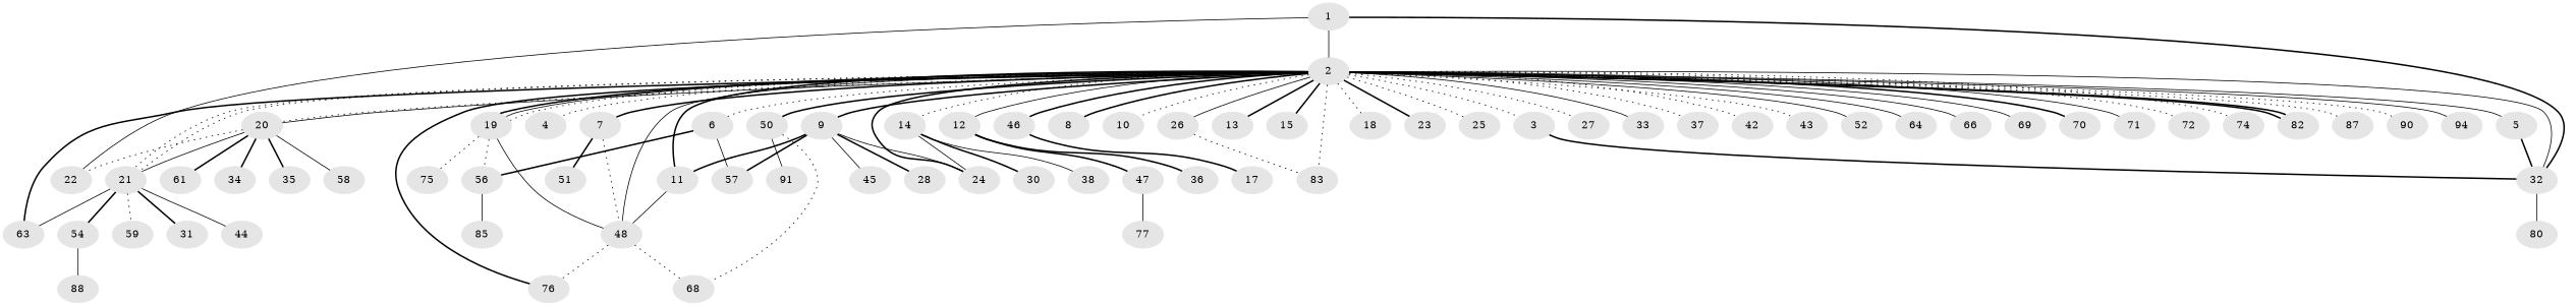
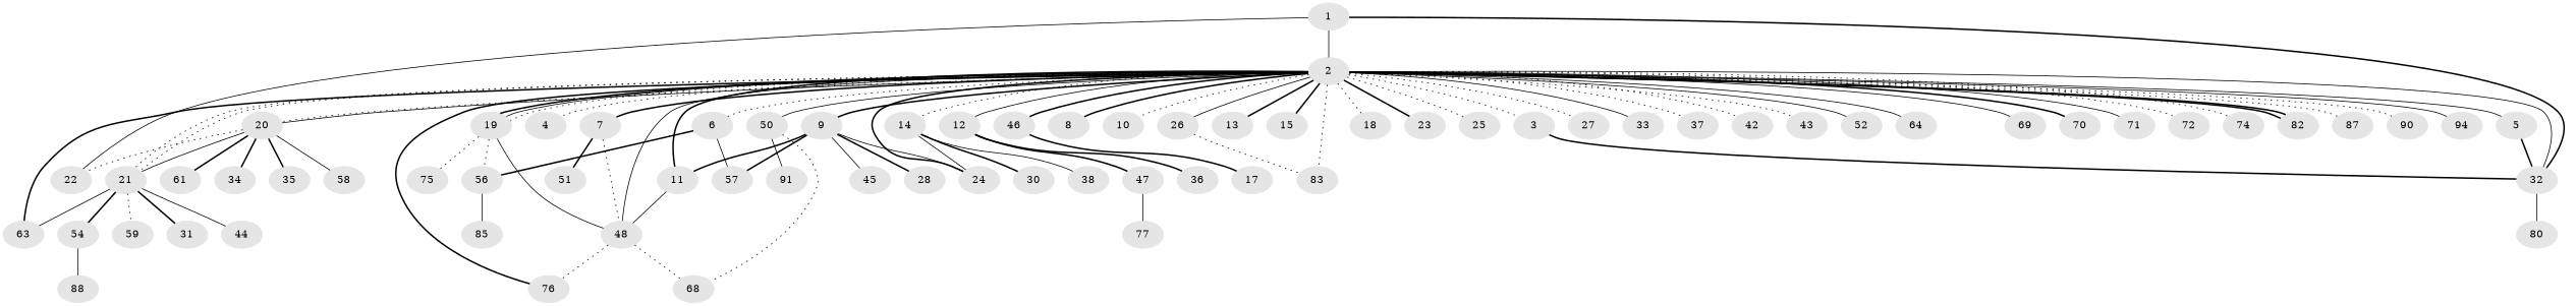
  graph {
    node [color=gray90 style=filled]
    edge [style=bold]
    2 [super="+67"]
    32 [super="+86"]
    3
    4
    5
    6 [super="+55"]
    7
    8
    9 [super="+81"]
    10 [super="+41"]
    11
    12 [super="+92"]
    13
    14 [super="+49"]
    15
    n16 [label=46 super="+46"]
    18 [super="+65"]
    19 [super="+29"]
    20 [super="+40"]
    21 [super="+60"]
    23
    24
    25
    26
    27
    33
    37
    42
    43
    48 [super="+79"]
    50
    52 [super="+78"]
    63
    64
-   66
    69
    70
    71
    72
    74
    76
    82
    83
    87
    90
    n46 [label=94]
    1
    22 [super="+84"]
    80
    56 [super="+73"]
    57 [super="+89"]
    51
    28
    45
    36
    47 [super="+53"]
    30
    38 [super="+39"]
    17
    75
    34
    35
    58
    61 [super="+62"]
    31
    44
    54
    59
    68
    91
    85
    77
    88
    2 -- 32 [style=solid]
    2 -- 3 [style=dotted]
    2 -- 4 [style=dotted]
    2 -- 5 [style=solid]
    2 -- 6 [style=dotted]
    2 -- 7
    2 -- 8
    2 -- 9
    2 -- 10 [style=dotted]
    2 -- 11
    2 -- 12 [style=solid]
    2 -- 13
    2 -- 14 [style=dotted]
    2 -- 15
    2 -- n16
    2 -- 18 [style=dotted]
    2 -- 19
    2 -- 19 [style=solid]
    2 -- 19 [style=dotted]
    2 -- 20 [style=dotted]
    2 -- 20 [style=solid]
    2 -- 21 [style=dotted]
    2 -- 21 [style=dotted]
    2 -- 23
    2 -- 24
    2 -- 25 [style=dotted]
    2 -- 26 [style=solid]
    2 -- 27 [style=dotted]
    2 -- 33 [style=solid]
    2 -- 37 [style=dotted]
    2 -- 42 [style=dotted]
    2 -- 43 [style=dotted]
    2 -- 48 [style=solid]
-   2 -- 50
+   2 -- 50 [style=solid]
    2 -- 52 [style=solid weight=2]
    2 -- 63
    2 -- 64 [style=solid]
-   2 -- 66 [style=solid]
    2 -- 69 [style=solid]
    2 -- 70
    2 -- 71 [style=solid]
    2 -- 72 [style=dotted]
    2 -- 74 [style=dotted]
    2 -- 76
    2 -- 82
    2 -- 82
    2 -- 83 [style=dotted]
    2 -- 87 [style=dotted]
    2 -- 90 [style=dotted]
    2 -- n46 [style=solid]
    32 -- 80 [style=solid]
    3 -- 32
    5 -- 32
    6 -- 56
    6 -- 57 [style=solid]
    7 -- 48 [style=dotted]
    7 -- 51
    9 -- 11
    9 -- 24 [style=solid]
    9 -- 57
    9 -- 28
    9 -- 45 [style=solid]
    11 -- 48 [style=solid]
    12 -- 36
    12 -- 47
    14 -- 24 [style=solid]
    14 -- 30 [weight=2]
    14 -- 38 [style=solid]
    n16 -- 17
    19 -- 48 [style=solid]
    19 -- 56 [style=dotted]
    19 -- 75 [style=dotted]
    20 -- 21 [style=solid]
    20 -- 22 [style=dotted]
    20 -- 34
    20 -- 35
    20 -- 58 [style=solid]
    20 -- 61
    21 -- 63 [style=solid]
    21 -- 31
    21 -- 44 [style=solid]
    21 -- 54
    21 -- 59 [style=dotted]
    26 -- 83 [style=dotted]
    48 -- 76 [style=dotted]
    48 -- 68 [style=dotted]
    50 -- 68 [style=dotted]
    50 -- 91 [style=solid]
    1 -- 2 [style=solid]
    1 -- 32
    1 -- 22 [style=solid]
    56 -- 85 [style=solid]
    47 -- 77 [style=solid]
    54 -- 88 [style=solid]
  }
